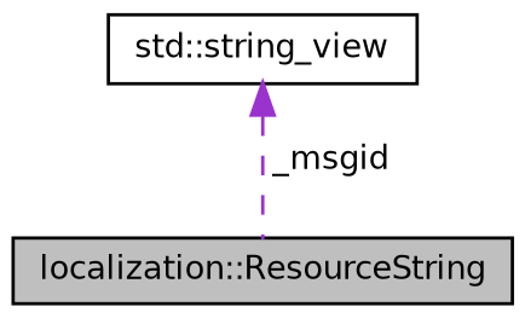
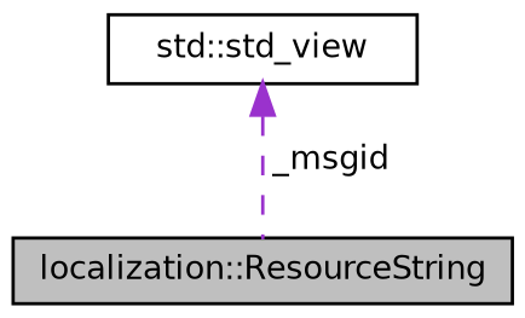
  digraph {
    node [color=black fontname=Helvetica fontsize=10 shape=record style=filled]
    n1 [fillcolor=grey75 fontcolor=black height=0.2 label="localization::ResourceString" width=0.4]
-   n2 [fillcolor=white height=0.2 label="std::string_view" width=0.4]
+   n2 [fillcolor=white height=0.2 label="std::std_view" width=0.4]
    n2 -> n1 [color=darkorchid3 dir=back fontname=Helvetica fontsize=10 label=" _msgid" labelfontname=Helvetica labelfontsize=10 style=dashed]
  }
